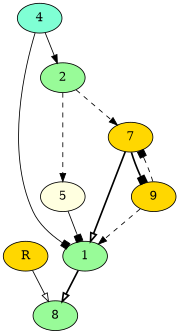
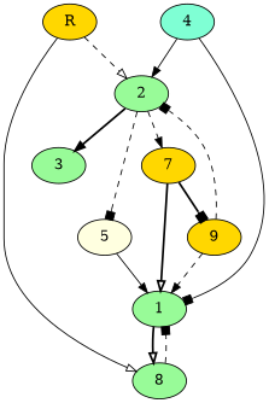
  digraph {
    node [fillcolor=palegreen style=filled]
    edge [arrowhead=normal style=dashed]
    1
    8
    2
+   3
    5 [fillcolor=lightyellow]
    7 [fillcolor=gold]
    n7 [fillcolor=gold label=9]
    4 [fillcolor=aquamarine]
    R [fillcolor=gold]
    1 -> 8 [arrowhead=onormal style=bold]
-   2 -> 5
+   8 -> 1 [arrowhead=box]
+   2 -> 3 [style=bold]
+   2 -> 5 [arrowhead=box]
    2 -> 7
-   5 -> 1 [arrowhead=box style=solid]
+   5 -> 1 [style=solid]
    7 -> 1 [arrowhead=onormal style=bold]
    7 -> n7 [arrowhead=box style=bold]
    n7 -> 1
-   n7 -> 7 [arrowhead=box]
+   n7 -> 2 [arrowhead=box]
    4 -> 1 [arrowhead=box style=solid]
    4 -> 2 [style=solid]
    R -> 8 [arrowhead=onormal style=solid]
+   R -> 2 [arrowhead=onormal]
  }
